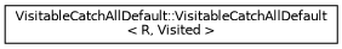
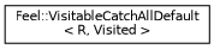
  digraph {
    rankdir=LR
-   n1 [color=black fillcolor=white fontname=Helvetica fontsize=10 height=0.2 label="VisitableCatchAllDefault::VisitableCatchAllDefault\l\< R, Visited \>" shape=record style=filled width=0.4]
+   n1 [color=black fillcolor=white fontname=Helvetica fontsize=10 height=0.2 label="Feel::VisitableCatchAllDefault\l\< R, Visited \>" shape=record style=filled width=0.4]
  }
